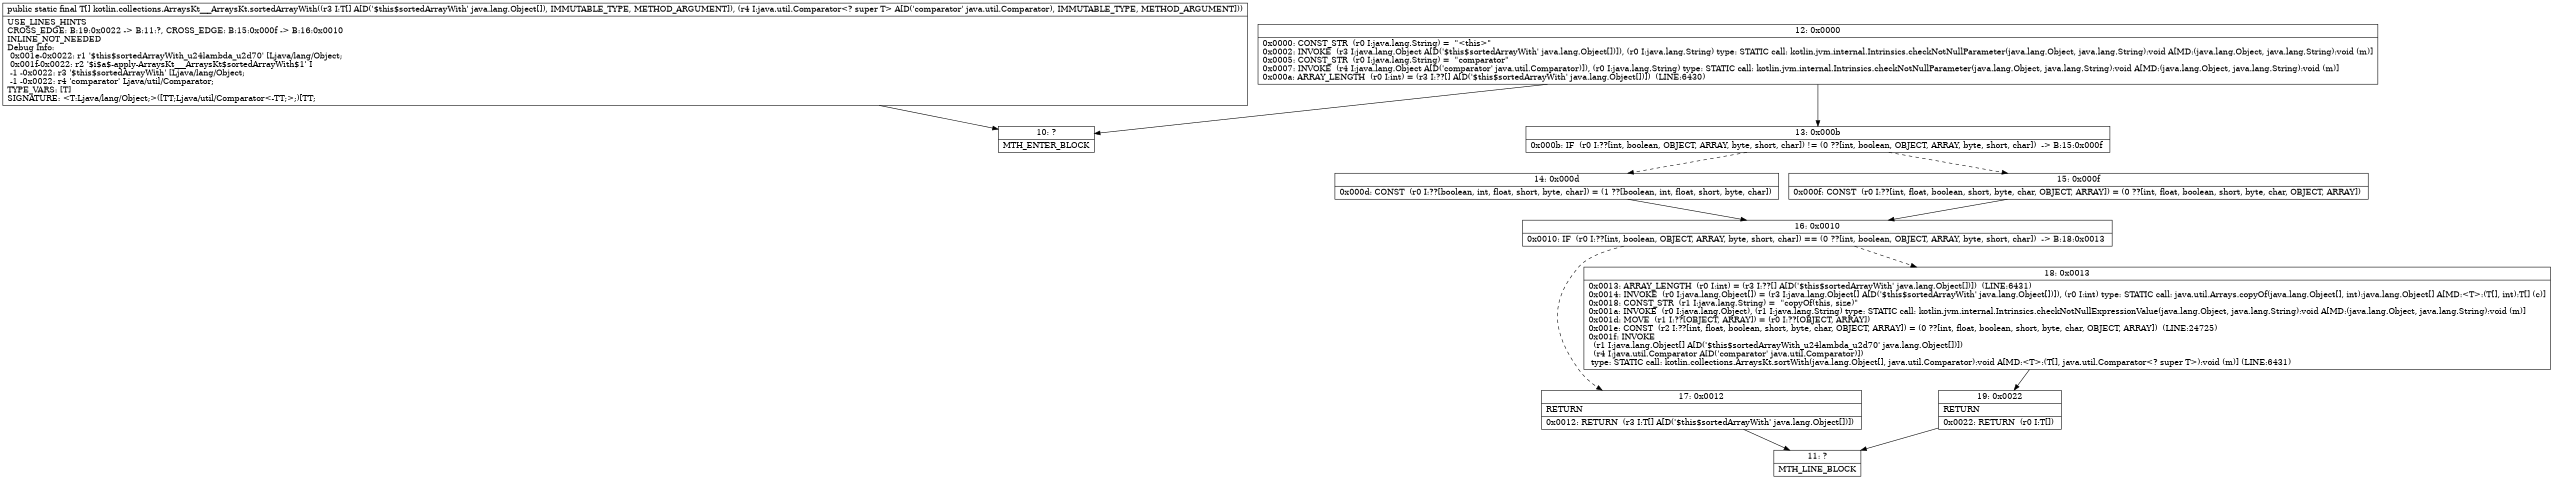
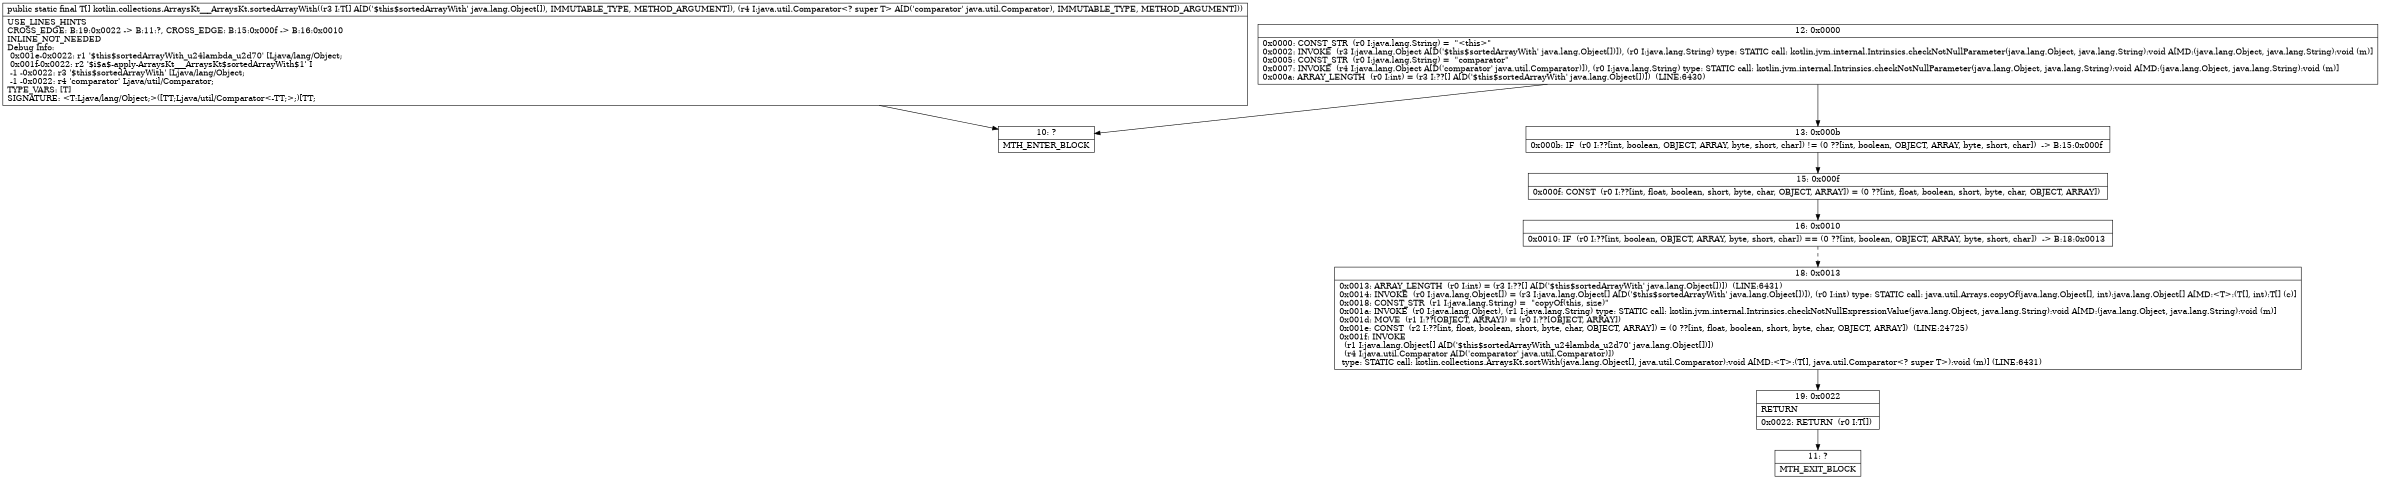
  digraph {
    node [shape=record]
    n1 [label="{10\:\ ?|MTH_ENTER_BLOCK\l}"]
    n2 [label="{12\:\ 0x0000|0x0000: CONST_STR  (r0 I:java.lang.String) =  \"\<this\>\" \l0x0002: INVOKE  (r3 I:java.lang.Object A[D('$this$sortedArrayWith' java.lang.Object[])]), (r0 I:java.lang.String) type: STATIC call: kotlin.jvm.internal.Intrinsics.checkNotNullParameter(java.lang.Object, java.lang.String):void A[MD:(java.lang.Object, java.lang.String):void (m)]\l0x0005: CONST_STR  (r0 I:java.lang.String) =  \"comparator\" \l0x0007: INVOKE  (r4 I:java.lang.Object A[D('comparator' java.util.Comparator)]), (r0 I:java.lang.String) type: STATIC call: kotlin.jvm.internal.Intrinsics.checkNotNullParameter(java.lang.Object, java.lang.String):void A[MD:(java.lang.Object, java.lang.String):void (m)]\l0x000a: ARRAY_LENGTH  (r0 I:int) = (r3 I:??[] A[D('$this$sortedArrayWith' java.lang.Object[])])  (LINE:6430)\l}"]
    n3 [label="{13\:\ 0x000b|0x000b: IF  (r0 I:??[int, boolean, OBJECT, ARRAY, byte, short, char]) != (0 ??[int, boolean, OBJECT, ARRAY, byte, short, char])  \-\> B:15:0x000f \l}"]
-   n4 [label="{14\:\ 0x000d|0x000d: CONST  (r0 I:??[boolean, int, float, short, byte, char]) = (1 ??[boolean, int, float, short, byte, char]) \l}"]
    n5 [label="{15\:\ 0x000f|0x000f: CONST  (r0 I:??[int, float, boolean, short, byte, char, OBJECT, ARRAY]) = (0 ??[int, float, boolean, short, byte, char, OBJECT, ARRAY]) \l}"]
    n6 [label="{16\:\ 0x0010|0x0010: IF  (r0 I:??[int, boolean, OBJECT, ARRAY, byte, short, char]) == (0 ??[int, boolean, OBJECT, ARRAY, byte, short, char])  \-\> B:18:0x0013 \l}"]
-   n7 [label="{17\:\ 0x0012|RETURN\l|0x0012: RETURN  (r3 I:T[] A[D('$this$sortedArrayWith' java.lang.Object[])]) \l}"]
    n8 [label="{18\:\ 0x0013|0x0013: ARRAY_LENGTH  (r0 I:int) = (r3 I:??[] A[D('$this$sortedArrayWith' java.lang.Object[])])  (LINE:6431)\l0x0014: INVOKE  (r0 I:java.lang.Object[]) = (r3 I:java.lang.Object[] A[D('$this$sortedArrayWith' java.lang.Object[])]), (r0 I:int) type: STATIC call: java.util.Arrays.copyOf(java.lang.Object[], int):java.lang.Object[] A[MD:\<T\>:(T[], int):T[] (c)]\l0x0018: CONST_STR  (r1 I:java.lang.String) =  \"copyOf(this, size)\" \l0x001a: INVOKE  (r0 I:java.lang.Object), (r1 I:java.lang.String) type: STATIC call: kotlin.jvm.internal.Intrinsics.checkNotNullExpressionValue(java.lang.Object, java.lang.String):void A[MD:(java.lang.Object, java.lang.String):void (m)]\l0x001d: MOVE  (r1 I:??[OBJECT, ARRAY]) = (r0 I:??[OBJECT, ARRAY]) \l0x001e: CONST  (r2 I:??[int, float, boolean, short, byte, char, OBJECT, ARRAY]) = (0 ??[int, float, boolean, short, byte, char, OBJECT, ARRAY])  (LINE:24725)\l0x001f: INVOKE  \l  (r1 I:java.lang.Object[] A[D('$this$sortedArrayWith_u24lambda_u2d70' java.lang.Object[])])\l  (r4 I:java.util.Comparator A[D('comparator' java.util.Comparator)])\l type: STATIC call: kotlin.collections.ArraysKt.sortWith(java.lang.Object[], java.util.Comparator):void A[MD:\<T\>:(T[], java.util.Comparator\<? super T\>):void (m)] (LINE:6431)\l}"]
-   n9 [label="{11\:\ ?|MTH_LINE_BLOCK\l}"]
+   n9 [label="{11\:\ ?|MTH_EXIT_BLOCK\l}"]
    n10 [label="{19\:\ 0x0022|RETURN\l|0x0022: RETURN  (r0 I:T[]) \l}"]
    n11 [label="{public static final T[] kotlin.collections.ArraysKt___ArraysKt.sortedArrayWith((r3 I:T[] A[D('$this$sortedArrayWith' java.lang.Object[]), IMMUTABLE_TYPE, METHOD_ARGUMENT]), (r4 I:java.util.Comparator\<? super T\> A[D('comparator' java.util.Comparator), IMMUTABLE_TYPE, METHOD_ARGUMENT]))  | USE_LINES_HINTS\lCROSS_EDGE: B:19:0x0022 \-\> B:11:?, CROSS_EDGE: B:15:0x000f \-\> B:16:0x0010\lINLINE_NOT_NEEDED\lDebug Info:\l  0x001e\-0x0022: r1 '$this$sortedArrayWith_u24lambda_u2d70' [Ljava\/lang\/Object;\l  0x001f\-0x0022: r2 '$i$a$\-apply\-ArraysKt___ArraysKt$sortedArrayWith$1' I\l  \-1 \-0x0022: r3 '$this$sortedArrayWith' [Ljava\/lang\/Object;\l  \-1 \-0x0022: r4 'comparator' Ljava\/util\/Comparator;\lTYPE_VARS: [T]\lSIGNATURE: \<T:Ljava\/lang\/Object;\>([TT;Ljava\/util\/Comparator\<\-TT;\>;)[TT;\l}"]
    n2 -> n1
    n2 -> n3
-   n3 -> n4 [style=dashed]
-   n3 -> n5 [style=dashed]
-   n4 -> n6
+   n3 -> n5
    n5 -> n6
-   n6 -> n7 [style=dashed]
    n6 -> n8 [style=dashed]
-   n7 -> n9
    n8 -> n10
    n10 -> n9
    n11 -> n1
  }
